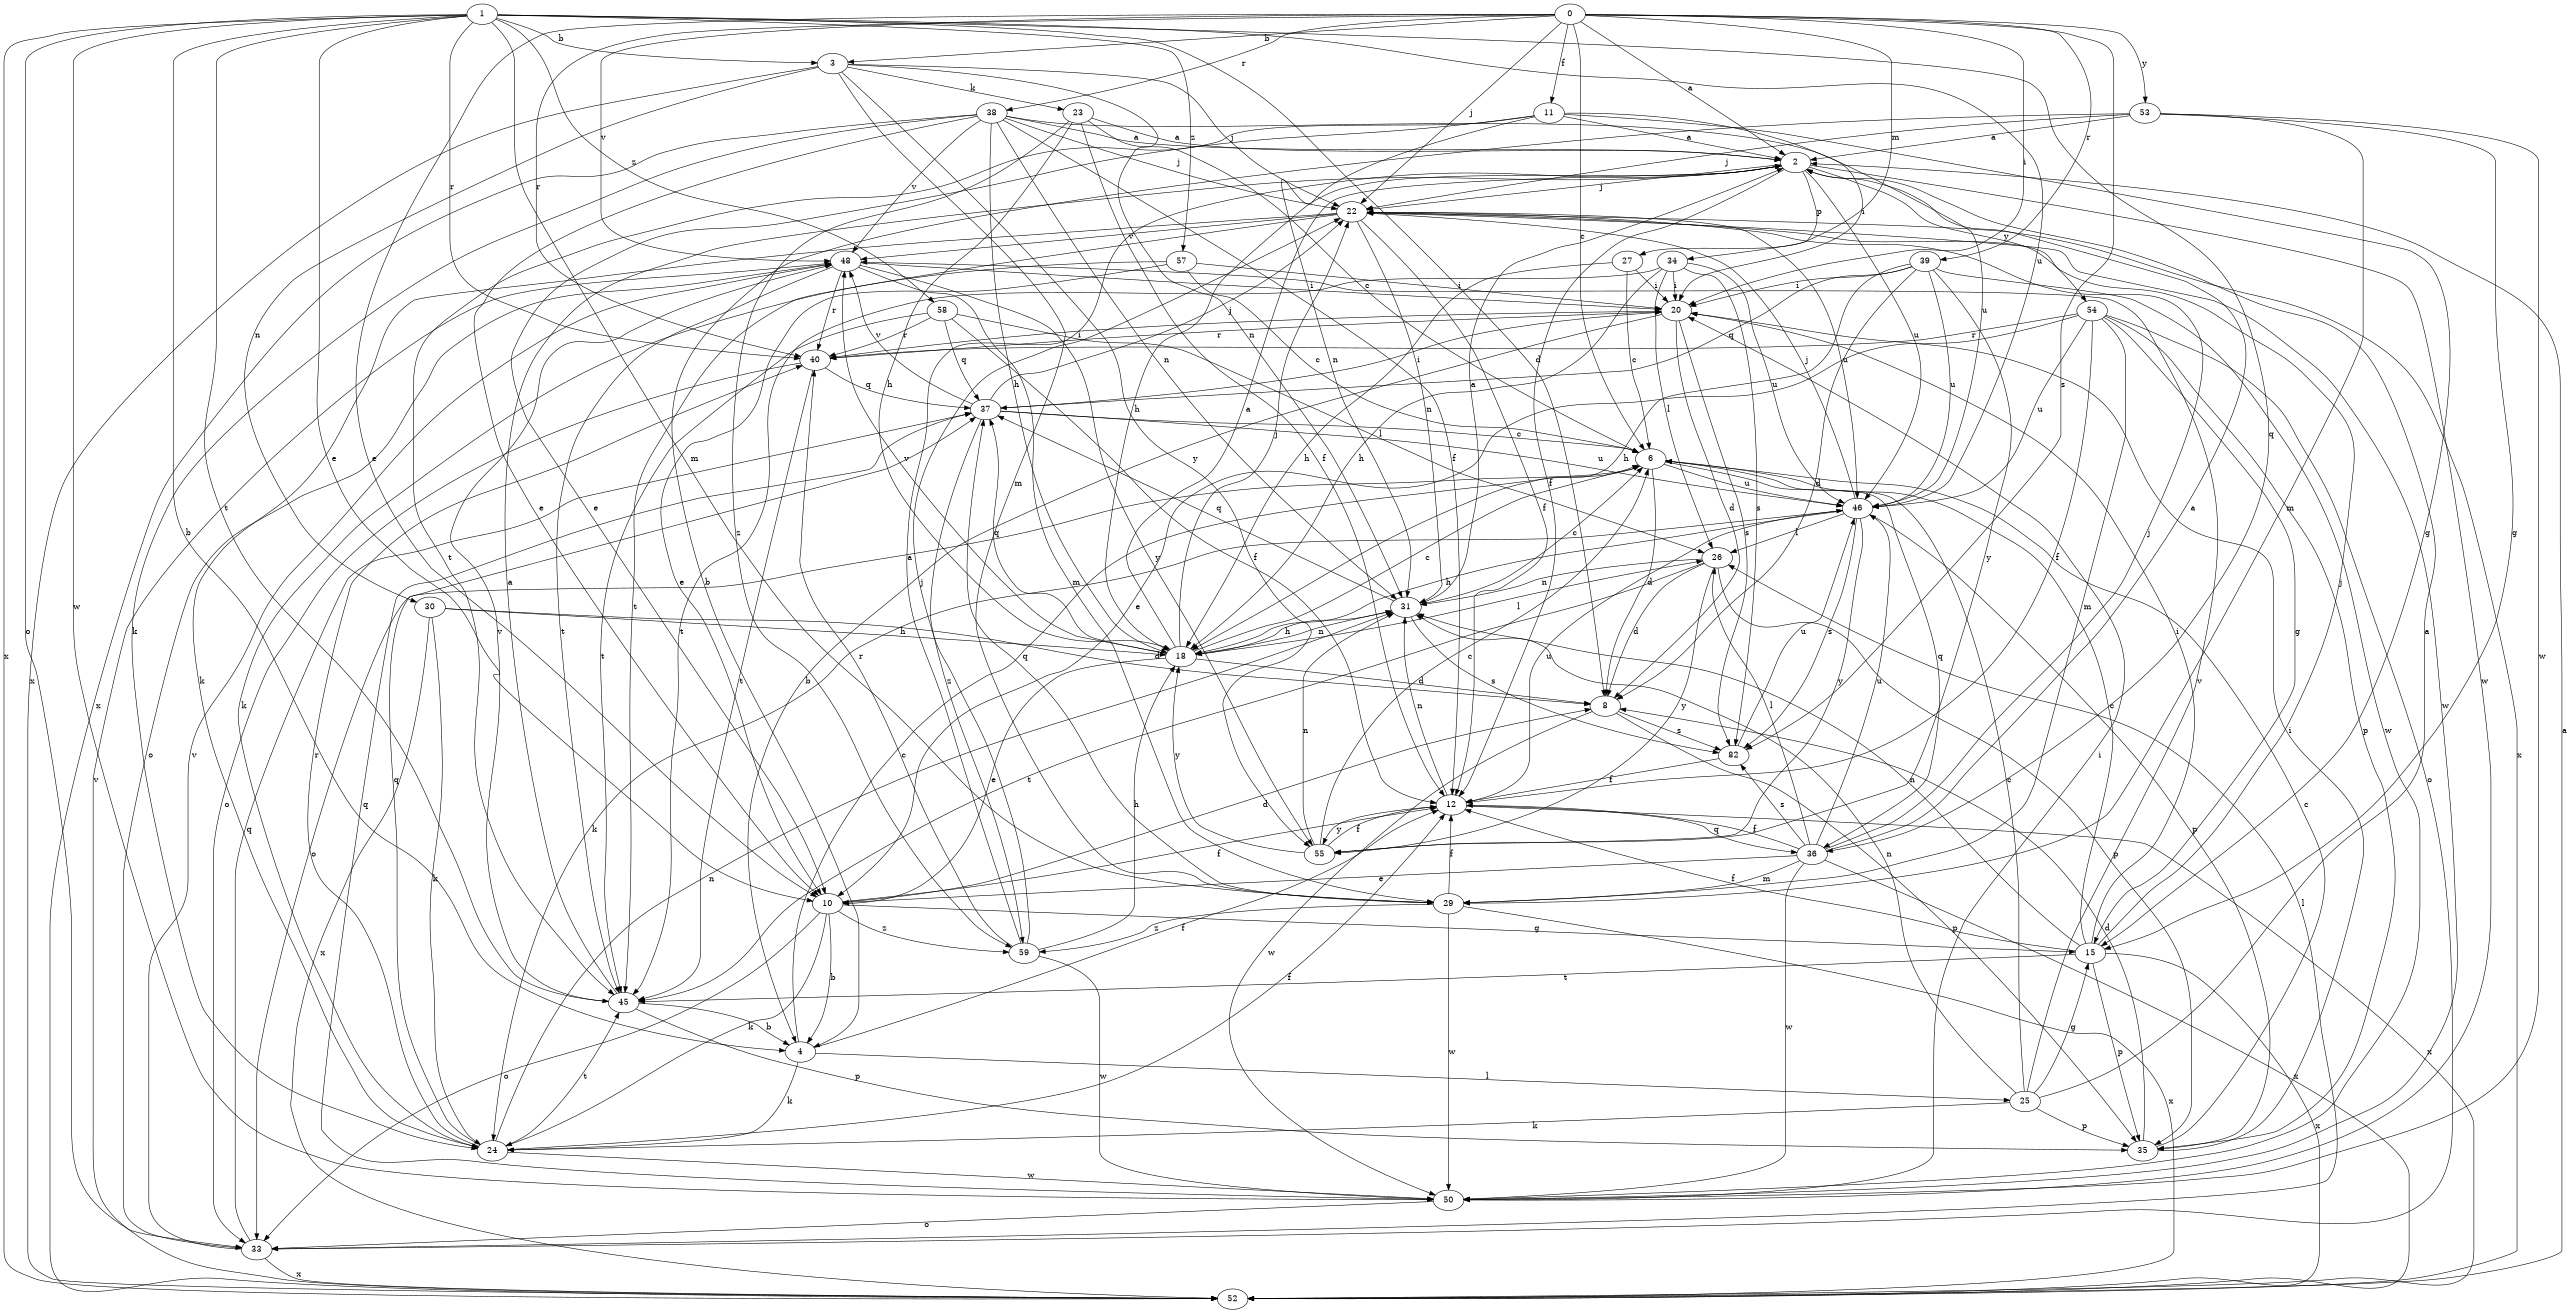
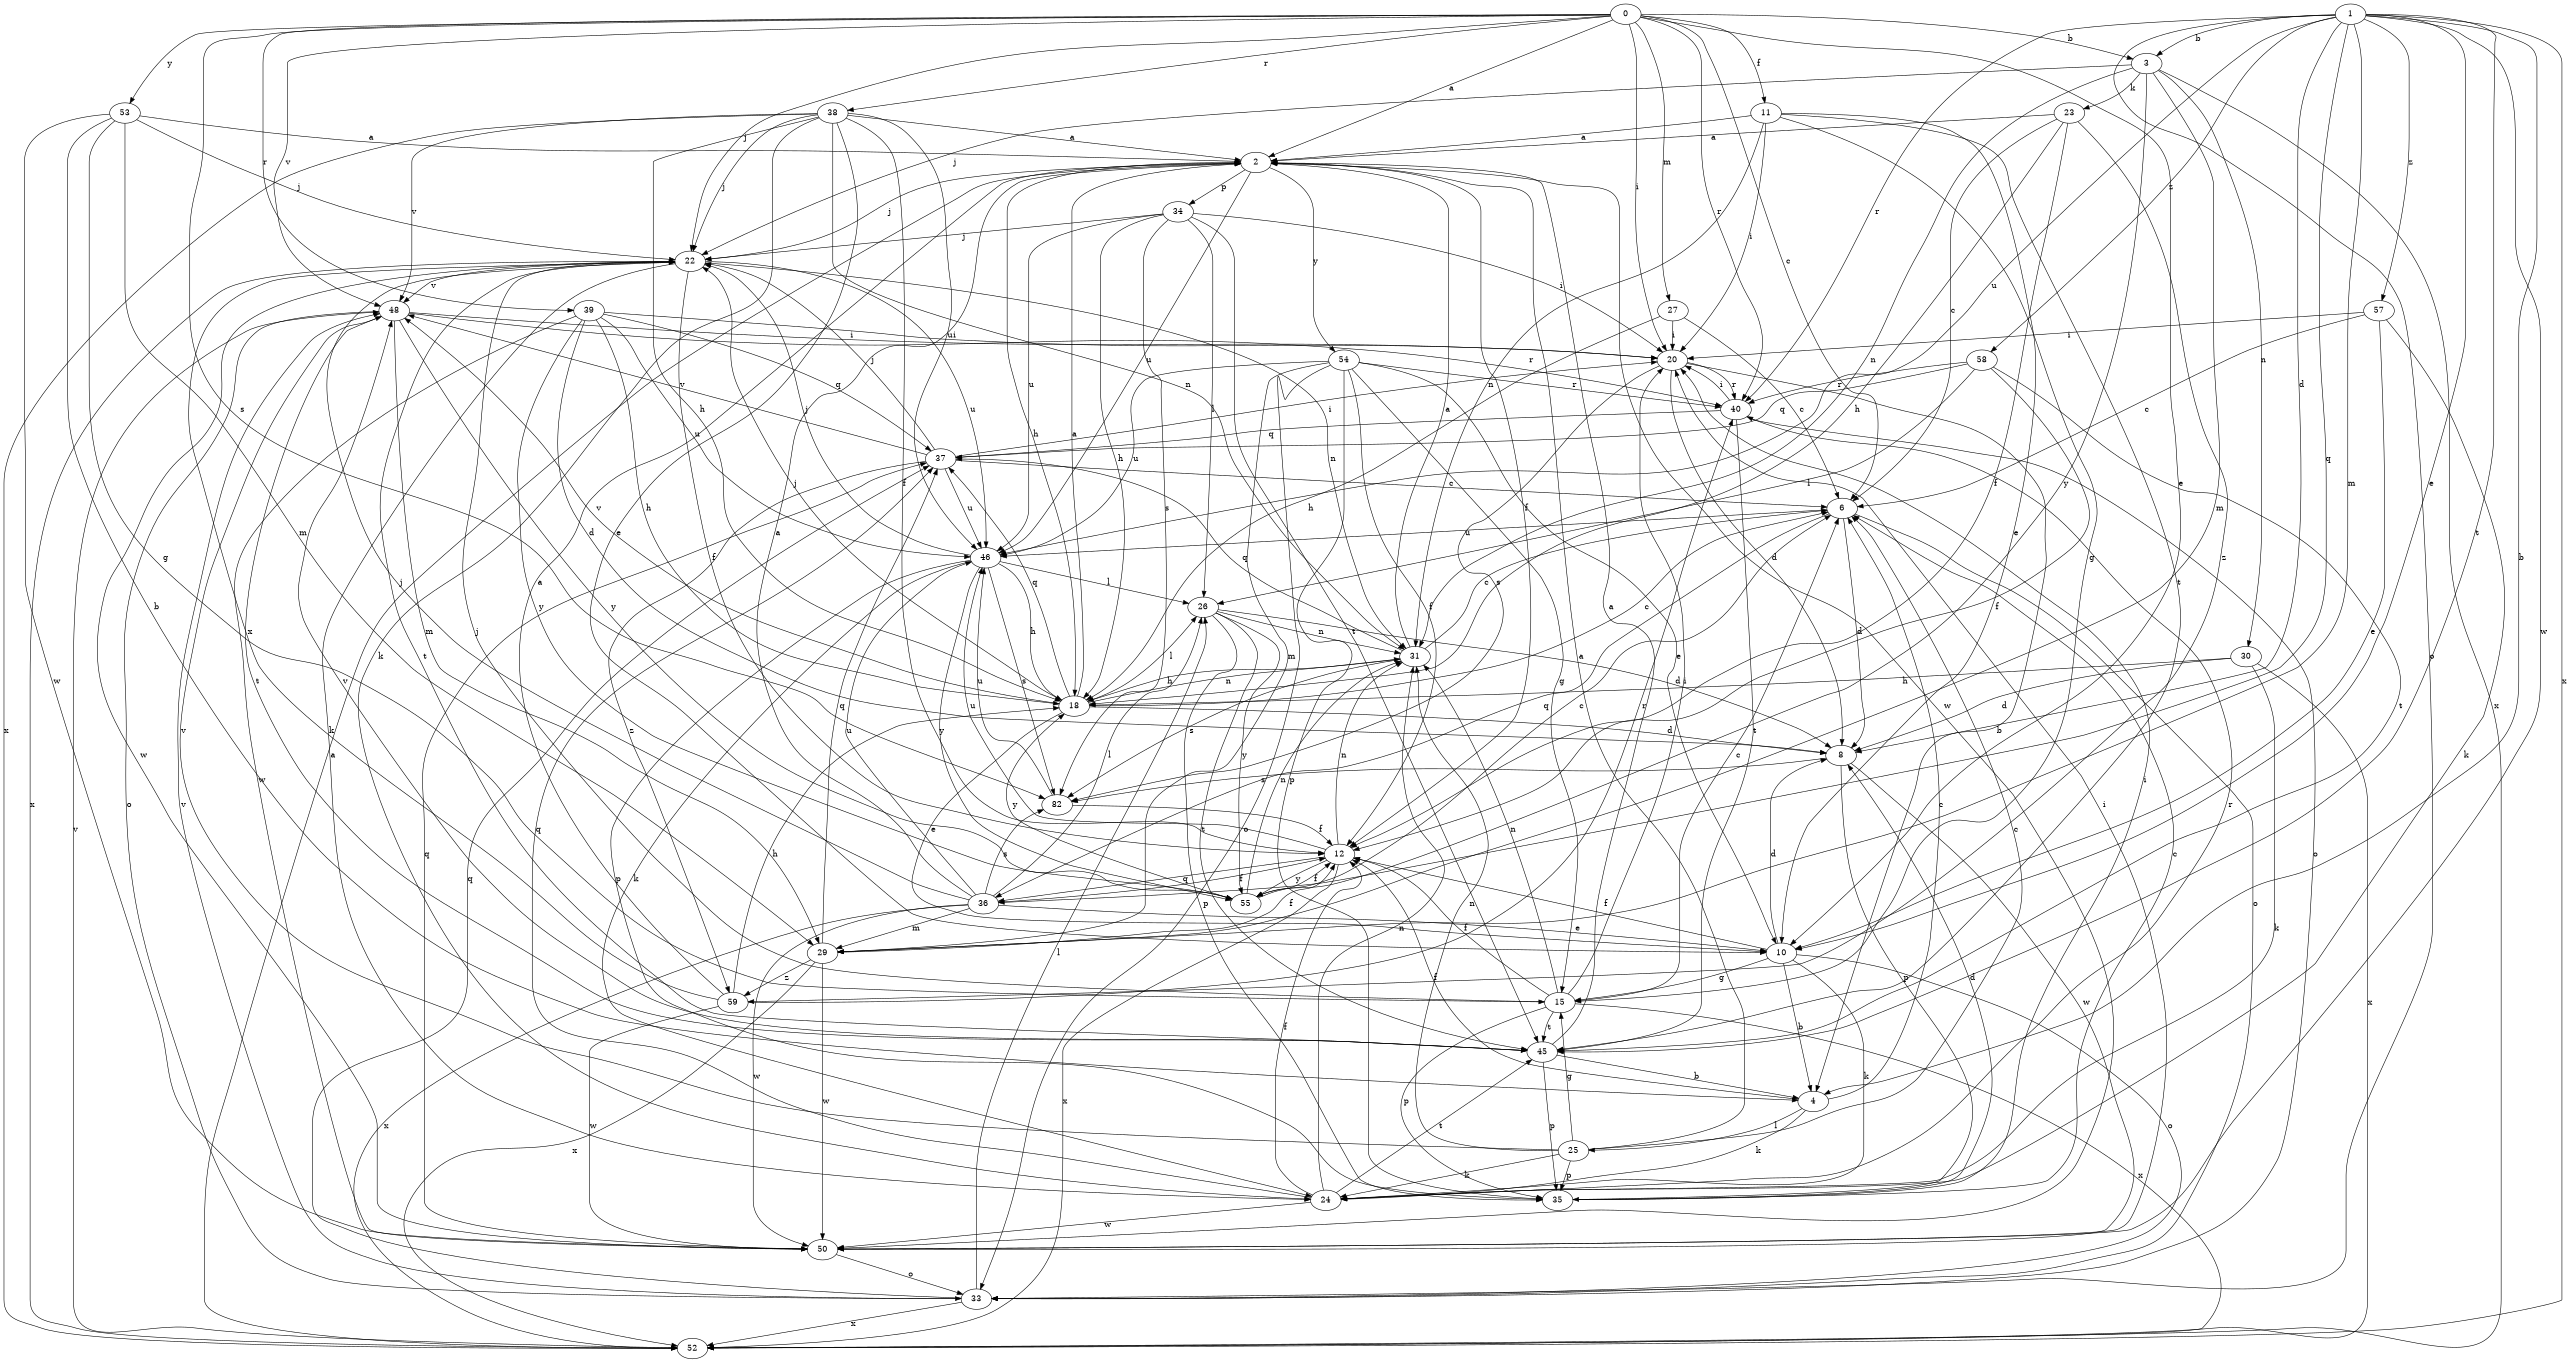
  strict digraph {
    0
    2
    3
    6
    10
    11
    20
    22
    27
    38
    39
    40
    n13 [label=82]
    48
    53
    46
    50
    12
    18
    34
    54
    29
    52
    23
    30
    31
    55
    8
    33
    36
    4
    24
    15
    59
    45
    37
    1
    57
    58
    25
    35
    26
    0 -> 2 [label=a]
    0 -> 3 [label=b]
    0 -> 6 [label=c]
    0 -> 10 [label=e]
    0 -> 11 [label=f]
    0 -> 20 [label=i]
    0 -> 22 [label=j]
    0 -> 27 [label=m]
    0 -> 38 [label=r]
    0 -> 39 [label=r]
    0 -> 40 [label=r]
    0 -> n13 [label=s]
    0 -> 48 [label=v]
    0 -> 53 [label=y]
    2 -> 22 [label=j]
    2 -> 46 [label=u]
    2 -> 50 [label=w]
    2 -> 12 [label=f]
    2 -> 18 [label=h]
    2 -> 34 [label=p]
    2 -> 54 [label=y]
    3 -> 22 [label=j]
    3 -> 29 [label=m]
    3 -> 52 [label=x]
    3 -> 23 [label=k]
    3 -> 30 [label=n]
    3 -> 31 [label=n]
    3 -> 55 [label=y]
    6 -> 46 [label=u]
    6 -> 8 [label=d]
    6 -> 33 [label=o]
    6 -> 36 [label=q]
    10 -> 12 [label=f]
    10 -> 8 [label=d]
    10 -> 33 [label=o]
    10 -> 4 [label=b]
    10 -> 24 [label=k]
    10 -> 15 [label=g]
-   10 -> 59 [label=z]
    11 -> 2 [label=a]
    11 -> 10 [label=e]
    11 -> 20 [label=i]
    11 -> 31 [label=n]
    11 -> 15 [label=g]
    11 -> 45 [label=t]
    20 -> 40 [label=r]
    20 -> n13 [label=s]
    20 -> 8 [label=d]
    20 -> 4 [label=b]
    22 -> 48 [label=v]
    22 -> 46 [label=u]
    22 -> 50 [label=w]
    22 -> 12 [label=f]
    22 -> 52 [label=x]
    22 -> 31 [label=n]
    22 -> 24 [label=k]
    22 -> 45 [label=t]
    27 -> 6 [label=c]
    27 -> 20 [label=i]
    27 -> 18 [label=h]
    38 -> 2 [label=a]
    38 -> 10 [label=e]
    38 -> 22 [label=j]
    38 -> 48 [label=v]
    38 -> 46 [label=u]
    38 -> 12 [label=f]
    38 -> 18 [label=h]
    38 -> 52 [label=x]
    38 -> 31 [label=n]
    38 -> 24 [label=k]
    39 -> 20 [label=i]
    39 -> 46 [label=u]
    39 -> 50 [label=w]
    39 -> 18 [label=h]
    39 -> 55 [label=y]
    39 -> 8 [label=d]
    39 -> 37 [label=q]
    40 -> 20 [label=i]
    40 -> 33 [label=o]
    40 -> 45 [label=t]
    40 -> 37 [label=q]
    n13 -> 46 [label=u]
    n13 -> 12 [label=f]
    48 -> 20 [label=i]
    48 -> 40 [label=r]
    48 -> 29 [label=m]
    48 -> 55 [label=y]
    48 -> 33 [label=o]
    48 -> 45 [label=t]
    53 -> 2 [label=a]
    53 -> 22 [label=j]
    53 -> 50 [label=w]
    53 -> 29 [label=m]
    53 -> 4 [label=b]
    53 -> 15 [label=g]
    46 -> 22 [label=j]
    46 -> n13 [label=s]
    46 -> 18 [label=h]
    46 -> 55 [label=y]
    46 -> 24 [label=k]
    46 -> 35 [label=p]
    46 -> 26 [label=l]
    50 -> 20 [label=i]
    50 -> 33 [label=o]
    50 -> 37 [label=q]
    12 -> 46 [label=u]
    12 -> 52 [label=x]
    12 -> 31 [label=n]
    12 -> 55 [label=y]
    12 -> 36 [label=q]
    18 -> 2 [label=a]
    18 -> 6 [label=c]
    18 -> 10 [label=e]
    18 -> 22 [label=j]
    18 -> 48 [label=v]
    18 -> 31 [label=n]
    18 -> 8 [label=d]
    18 -> 37 [label=q]
    18 -> 26 [label=l]
    34 -> 20 [label=i]
+   34 -> 22 [label=j]
    34 -> n13 [label=s]
    34 -> 46 [label=u]
    34 -> 18 [label=h]
    34 -> 45 [label=t]
    34 -> 26 [label=l]
    54 -> 10 [label=e]
    54 -> 40 [label=r]
    54 -> 46 [label=u]
    54 -> 12 [label=f]
    54 -> 29 [label=m]
    54 -> 33 [label=o]
    54 -> 15 [label=g]
    54 -> 35 [label=p]
    29 -> 50 [label=w]
    29 -> 12 [label=f]
    29 -> 52 [label=x]
    29 -> 59 [label=z]
    29 -> 37 [label=q]
    52 -> 2 [label=a]
    52 -> 48 [label=v]
    23 -> 2 [label=a]
    23 -> 6 [label=c]
    23 -> 12 [label=f]
    23 -> 18 [label=h]
    23 -> 59 [label=z]
    30 -> 18 [label=h]
    30 -> 52 [label=x]
    30 -> 8 [label=d]
    30 -> 24 [label=k]
    31 -> 2 [label=a]
    31 -> 6 [label=c]
    31 -> n13 [label=s]
    31 -> 18 [label=h]
    31 -> 37 [label=q]
    55 -> 6 [label=c]
    55 -> 12 [label=f]
    55 -> 18 [label=y]
    55 -> 31 [label=n]
    8 -> n13 [label=s]
    8 -> 50 [label=w]
    8 -> 35 [label=p]
    33 -> 48 [label=v]
    33 -> 52 [label=x]
    33 -> 37 [label=q]
    33 -> 26 [label=l]
    36 -> 2 [label=a]
    36 -> 10 [label=e]
    36 -> 22 [label=j]
    36 -> n13 [label=s]
    36 -> 46 [label=u]
    36 -> 50 [label=w]
    36 -> 12 [label=f]
    36 -> 29 [label=m]
    36 -> 52 [label=x]
    36 -> 26 [label=l]
    4 -> 6 [label=c]
    4 -> 12 [label=f]
    4 -> 24 [label=k]
    4 -> 25 [label=l]
    24 -> 40 [label=r]
    24 -> 50 [label=w]
    24 -> 12 [label=f]
    24 -> 31 [label=n]
    24 -> 45 [label=t]
    24 -> 37 [label=q]
    15 -> 6 [label=c]
    15 -> 20 [label=i]
    15 -> 22 [label=j]
    15 -> 12 [label=f]
    15 -> 52 [label=x]
    15 -> 31 [label=n]
    15 -> 45 [label=t]
    15 -> 35 [label=p]
    59 -> 2 [label=a]
-   59 -> 22 [label=j]
+   59 -> 22 [label=x]
    59 -> 40 [label=r]
    59 -> 50 [label=w]
    59 -> 18 [label=h]
    45 -> 2 [label=a]
    45 -> 48 [label=v]
    45 -> 4 [label=b]
    45 -> 35 [label=p]
    37 -> 6 [label=c]
    37 -> 20 [label=i]
    37 -> 22 [label=j]
    37 -> 48 [label=v]
    37 -> 46 [label=u]
    37 -> 59 [label=z]
    1 -> 3 [label=b]
    1 -> 10 [label=e]
    1 -> 40 [label=r]
    1 -> 46 [label=u]
    1 -> 50 [label=w]
    1 -> 29 [label=m]
    1 -> 52 [label=x]
    1 -> 8 [label=d]
    1 -> 33 [label=o]
    1 -> 36 [label=q]
    1 -> 4 [label=b]
    1 -> 45 [label=t]
    1 -> 57 [label=z]
    1 -> 58 [label=z]
    57 -> 6 [label=c]
    57 -> 10 [label=e]
    57 -> 20 [label=i]
    57 -> 24 [label=k]
    58 -> 40 [label=r]
    58 -> 12 [label=f]
    58 -> 45 [label=t]
    58 -> 37 [label=q]
    58 -> 26 [label=l]
    25 -> 2 [label=a]
    25 -> 6 [label=c]
    25 -> 48 [label=v]
    25 -> 31 [label=n]
    25 -> 24 [label=k]
    25 -> 15 [label=g]
    25 -> 35 [label=p]
    35 -> 6 [label=c]
    35 -> 20 [label=i]
    35 -> 8 [label=d]
    26 -> 31 [label=n]
    26 -> 55 [label=y]
    26 -> 8 [label=d]
    26 -> 45 [label=t]
    26 -> 35 [label=p]
  }
